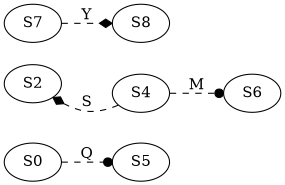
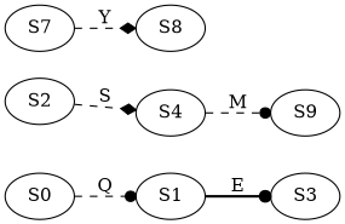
  strict digraph {
    rankdir=LR
    edge [arrowhead=dot style=dashed]
    S0
-   S1 [label=S5]
+   S1
+   S3
    S2
    S4
-   S6
+   S6 [label=S9]
    S7
    S8
    S0 -> S1 [label=Q]
-   S4 -> S2 [arrowhead=diamond label=S]
+   S1 -> S3 [label=E style=bold]
+   S2 -> S4 [arrowhead=diamond label=S]
    S4 -> S6 [label=M]
    S7 -> S8 [arrowhead=diamond label=Y]
  }
